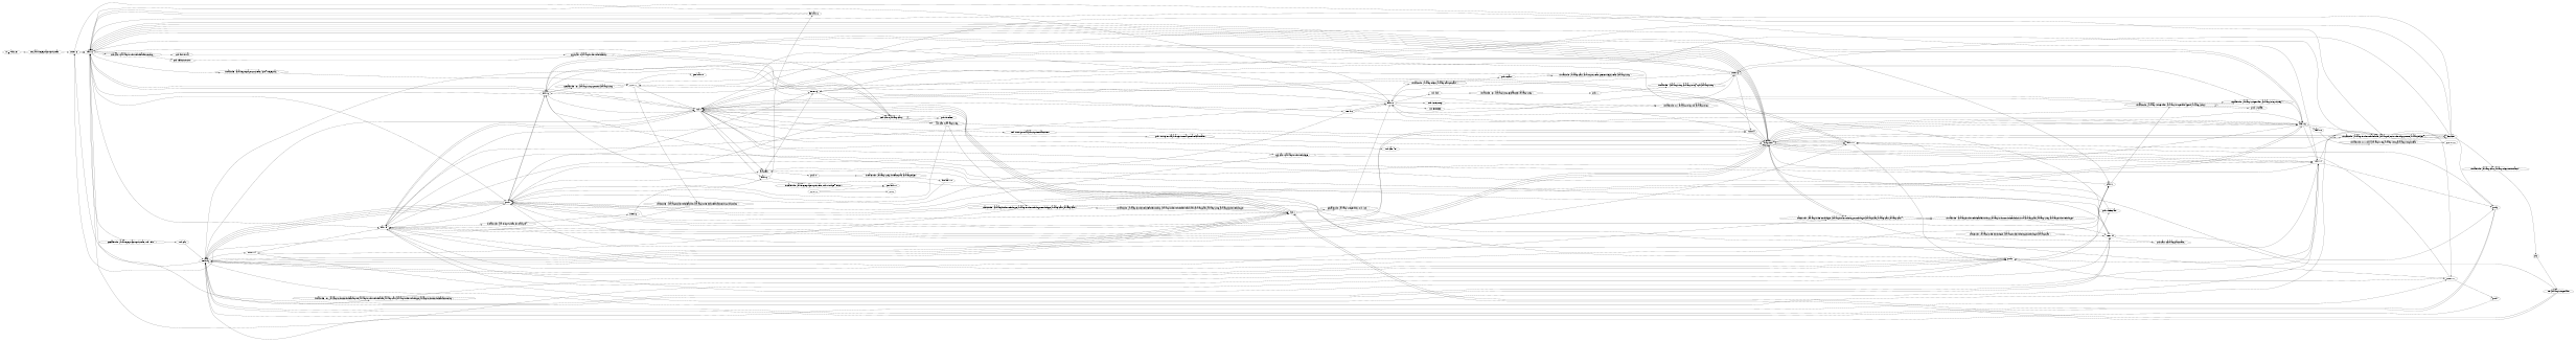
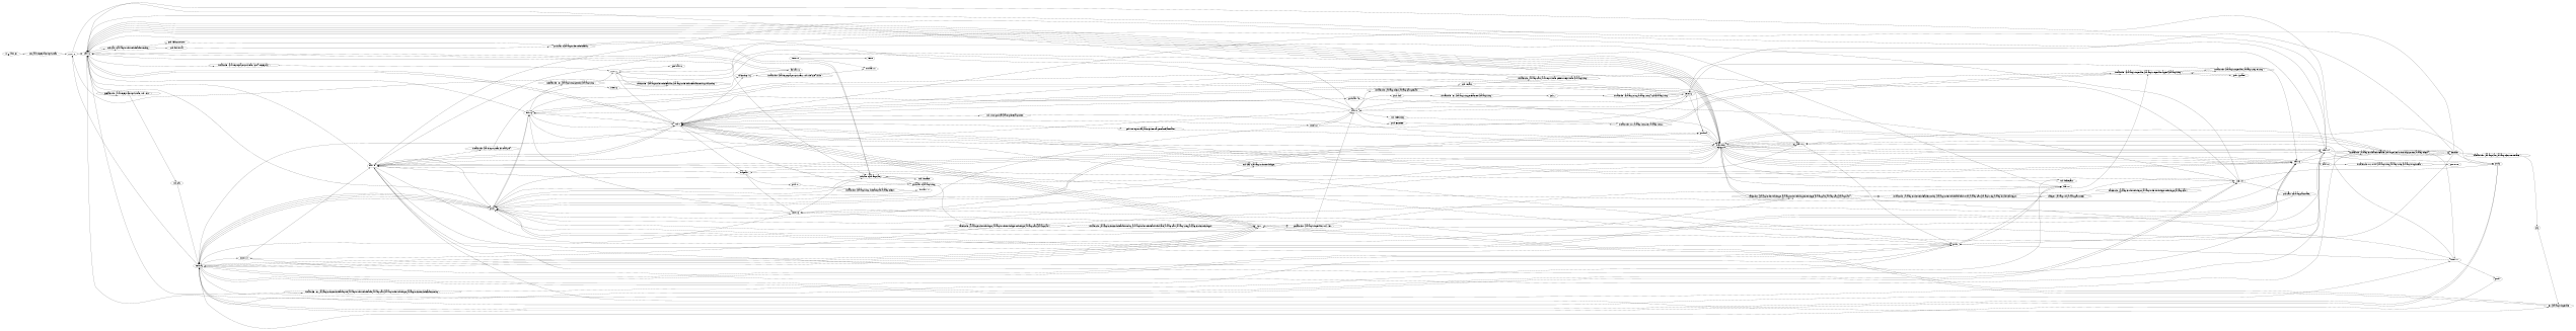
  digraph {
    rankdir=LR
    "r0 := @this: m1"
    "new java.io.ByteArrayOutputStream"
    "store.r r2"
    "load.r r2"
    "load.r r0"
    "specialinvoke <java.io.ByteArrayOutputStream: void <init>()>"
    "load.r r9"
    "virtualinvoke <java.io.ByteArrayOutputStream: byte[] toByteArray()>"
    "push class \"Ljava/lang/Class;\""
    "push 1"
    "arraywrite.r"
    "virtualinvoke <java.lang.invoke.MethodHandle: java.lang.Object invokeWithArguments(java.lang.Object[])>"
    "push class \"Ljava/lang/invoke/MethodHandles$Lookup;\""
    "push 2"
    "virtualinvoke <m1: java.lang.invoke.MethodHandle gMH(java.lang.invoke.MethodHandle,java.lang.Class,java.lang.invoke.MethodType,java.lang.invoke.MethodHandles$Lookup)>"
    "load.r r6"
    "virtualinvoke <java.lang.Object: java.lang.Class getClass()>"
    "push \"SRESULLA\""
    "push \"ELIFORP\""
    "push \"link\""
    "push 8192"
    "push 0"
    "load.r r1"
    "virtualinvoke <java.io.InputStream: int read(byte[])>"
    "staticinvoke <java.lang.invoke.MethodType: java.lang.invoke.MethodType methodType(java.lang.Class,java.lang.Class,java.lang.Class[])>"
    "load.r r5"
    "load.r r14"
    "new java.lang.StringBuilder"
    newarray
-   "load.i r6"
+   "load.i r6" [label="publicLookup.i r6"]
    "push class \"Ljava/lang/String;\""
    "push \"sun.org.mozilla.javascript.internal.Context\""
    "push \"sun.org.mozilla.javascript.internal.GeneratedClassLoader\""
    "push class \"Ljava/lang/invoke/MethodType;\""
    "load.r r11"
    "push class \"[B\""
    "store.b r2"
    "arrayread.r"
    "store.r r1"
    "push \"forName\""
    "push null"
    "store.r r5"
    "store.r r11"
    checkcast
    "push \"findConstructor\""
    "push \"findVirtual\""
    "push \"defineClass\""
    "store.r r9"
    "dup1.r"
    "store.r r14"
    "push 3"
    "push class \"Ljava/lang/ClassLoader;\""
    "specialinvoke <java.lang.StringBuilder: void <init>()>"
    "push 4"
    "specialinvoke <m1: java.lang.String _get__env(java.lang.String)>"
    "staticinvoke <java.lang.invoke.MethodType: java.lang.invoke.MethodType methodType(java.lang.Class,java.lang.Class)>"
    "push \"B.class\""
    "virtualinvoke <m1: java.lang.String rver(java.lang.String)>"
    "virtualinvoke <m1: java.lang.String getParameter(java.lang.String)>"
    "virtualinvoke <java.lang.Class: java.io.InputStream getResourceAsStream(java.lang.String)>"
    "staticinvoke <java.lang.invoke.MethodHandles: java.lang.invoke.MethodHandles$Lookup publicLookup()>"
    "goto load.r r0"
    "virtualinvoke <java.lang.StringBuilder: java.lang.StringBuilder append(java.lang.String)>"
    "virtualinvoke <java.lang.StringBuilder: java.lang.String toString()>"
    "push \"\\jupdate.\""
    "store.i r6"
    "virtualinvoke <java.lang.invoke.MethodHandles$Lookup: java.lang.invoke.MethodHandle findVirtual(java.lang.Class,java.lang.String,java.lang.invoke.MethodType)>"
    "load.b r2"
    "ifle load.r r2"
    "virtualinvoke <java.io.ByteArrayOutputStream: void write(byte[],int,int)>"
    "goto load.r r1"
    "store.r r6"
    "push \"0\""
    "store.r r0"
    return
    "virtualinvoke <java.lang.invoke.MethodHandles$Lookup: java.lang.invoke.MethodHandle findStatic(java.lang.Class,java.lang.String,java.lang.invoke.MethodType)>"
    "virtualinvoke <java.lang.Class: java.lang.Object newInstance()>"
    pop
    "push class \"Ljava/lang/invoke/MethodHandle;\""
+   "staticget <java.lang.Void: java.lang.Class TYPE>"
    "staticinvoke <java.lang.invoke.MethodType: java.lang.invoke.MethodType methodType(java.lang.Class)>"
    "virtualinvoke <m1: void dl(java.lang.String,java.lang.String,java.lang.String,boolean)>"
    "push \";\""
    "virtualinvoke <java.lang.String: java.lang.String[] split(java.lang.String)>"
    "virtualinvoke <java.lang.String: boolean equals(java.lang.Object)>"
    "ifne load.r r0"
    "goto return"
    "r0 := @this: m1" -> "new java.io.ByteArrayOutputStream"
    "new java.io.ByteArrayOutputStream" -> "store.r r2"
    "store.r r2" -> "load.r r2"
    "store.r r2" -> "load.r r2"
    "store.r r2" -> "load.r r0"
    "load.r r2" -> "specialinvoke <java.io.ByteArrayOutputStream: void <init>()>"
    "load.r r2" -> "load.r r9"
    "load.r r2" -> "virtualinvoke <java.io.ByteArrayOutputStream: byte[] toByteArray()>"
    "load.r r2" -> "push class \"Ljava/lang/Class;\""
    "load.r r2" -> "push 1"
    "load.r r2" -> "arraywrite.r"
    "load.r r2" -> "arraywrite.r"
    "load.r r2" -> "virtualinvoke <java.lang.invoke.MethodHandle: java.lang.Object invokeWithArguments(java.lang.Object[])>"
    "load.r r2" -> "push class \"Ljava/lang/invoke/MethodHandles$Lookup;\""
    "load.r r2" -> "push class \"Ljava/lang/invoke/MethodHandles$Lookup;\""
    "load.r r2" -> "push 2"
    "load.r r2" -> "virtualinvoke <m1: java.lang.invoke.MethodHandle gMH(java.lang.invoke.MethodHandle,java.lang.Class,java.lang.invoke.MethodType,java.lang.invoke.MethodHandles$Lookup)>"
    "load.r r0" -> "load.r r2"
    "load.r r0" -> "load.r r9"
    "load.r r0" -> "load.r r6"
    "load.r r0" -> "virtualinvoke <java.lang.Object: java.lang.Class getClass()>"
    "load.r r0" -> "push \"SRESULLA\""
    "load.r r0" -> "push \"ELIFORP\""
    "load.r r0" -> "push \"link\""
    "specialinvoke <java.io.ByteArrayOutputStream: void <init>()>" -> "push 8192"
    "load.r r9" -> "push 1"
    "load.r r9" -> "arraywrite.r"
    "load.r r9" -> "push 0"
    "load.r r9" -> "push 0"
    "load.r r9" -> "load.r r1"
    "load.r r9" -> "virtualinvoke <java.io.InputStream: int read(byte[])>"
    "load.r r9" -> "staticinvoke <java.lang.invoke.MethodType: java.lang.invoke.MethodType methodType(java.lang.Class,java.lang.Class,java.lang.Class[])>"
    "load.r r9" -> "load.r r5"
    "load.r r9" -> "load.r r14"
    "load.r r9" -> "new java.lang.StringBuilder"
    "virtualinvoke <java.io.ByteArrayOutputStream: byte[] toByteArray()>" -> "store.r r1"
    "push class \"Ljava/lang/Class;\"" -> "load.r r9"
    "push class \"Ljava/lang/Class;\"" -> "push 1"
    "push class \"Ljava/lang/Class;\"" -> "push class \"Ljava/lang/String;\""
    "push class \"Ljava/lang/Class;\"" -> "push class \"Ljava/lang/String;\""
    "push class \"Ljava/lang/Class;\"" -> "push \"forName\""
    "push 1" -> "load.r r6"
    "push 1" -> "load.r r5"
    "push 1" -> newarray
    "push 1" -> newarray
    "push 1" -> newarray
    "push 1" -> newarray
    "push 1" -> "push class \"Ljava/lang/invoke/MethodType;\""
    "push 1" -> "arrayread.r"
    "push 1" -> "push null"
    "push 1" -> "push null"
    "arraywrite.r" -> "load.r r2"
    "arraywrite.r" -> "load.r r2"
    "arraywrite.r" -> "load.r r2"
    "arraywrite.r" -> "load.r r2"
    "arraywrite.r" -> "load.r r9"
    "arraywrite.r" -> "load.r r9"
    "arraywrite.r" -> "virtualinvoke <java.lang.invoke.MethodHandle: java.lang.Object invokeWithArguments(java.lang.Object[])>"
    "arraywrite.r" -> "virtualinvoke <java.lang.invoke.MethodHandle: java.lang.Object invokeWithArguments(java.lang.Object[])>"
    "arraywrite.r" -> "staticinvoke <java.lang.invoke.MethodType: java.lang.invoke.MethodType methodType(java.lang.Class,java.lang.Class,java.lang.Class[])>"
    "arraywrite.r" -> "staticinvoke <java.lang.invoke.MethodType: java.lang.invoke.MethodType methodType(java.lang.Class,java.lang.Class,java.lang.Class[])>"
    "arraywrite.r" -> "load.r r5"
    "arraywrite.r" -> "load.r r5"
    "arraywrite.r" -> "load.r r14"
    "arraywrite.r" -> "load.r r14"
    "arraywrite.r" -> "load.r r14"
    "arraywrite.r" -> "load.r r11"
    "arraywrite.r" -> "load.r r11"
    "arraywrite.r" -> "load.r r11"
    "virtualinvoke <java.lang.invoke.MethodHandle: java.lang.Object invokeWithArguments(java.lang.Object[])>" -> "store.r r5"
    "virtualinvoke <java.lang.invoke.MethodHandle: java.lang.Object invokeWithArguments(java.lang.Object[])>" -> "store.r r11"
    "virtualinvoke <java.lang.invoke.MethodHandle: java.lang.Object invokeWithArguments(java.lang.Object[])>" -> checkcast
    "virtualinvoke <java.lang.invoke.MethodHandle: java.lang.Object invokeWithArguments(java.lang.Object[])>" -> checkcast
    "virtualinvoke <java.lang.invoke.MethodHandle: java.lang.Object invokeWithArguments(java.lang.Object[])>" -> checkcast
    "virtualinvoke <java.lang.invoke.MethodHandle: java.lang.Object invokeWithArguments(java.lang.Object[])>" -> checkcast
    "virtualinvoke <java.lang.invoke.MethodHandle: java.lang.Object invokeWithArguments(java.lang.Object[])>" -> checkcast
    "push class \"Ljava/lang/invoke/MethodHandles$Lookup;\"" -> "push \"findConstructor\""
    "push class \"Ljava/lang/invoke/MethodHandles$Lookup;\"" -> "push \"findVirtual\""
    "push 2" -> "load.r r9"
    "push 2" -> "load.r r1"
    "push 2" -> newarray
    "push 2" -> newarray
    "push 2" -> "arrayread.r"
    "push 2" -> "push \"defineClass\""
    "virtualinvoke <m1: java.lang.invoke.MethodHandle gMH(java.lang.invoke.MethodHandle,java.lang.Class,java.lang.invoke.MethodType,java.lang.invoke.MethodHandles$Lookup)>" -> "push 2"
    "load.r r6" -> "load.r r2"
    "load.r r6" -> "push 1"
    "load.r r6" -> "arraywrite.r"
    "load.r r6" -> "push 2"
    "load.r r6" -> "push 0"
    "load.r r6" -> "specialinvoke <m1: java.lang.String _get__env(java.lang.String)>"
    "virtualinvoke <java.lang.Object: java.lang.Class getClass()>" -> "push \"B.class\""
    "push \"SRESULLA\"" -> "virtualinvoke <m1: java.lang.String rver(java.lang.String)>"
    "push \"ELIFORP\"" -> "virtualinvoke <m1: java.lang.String rver(java.lang.String)>"
    "push \"link\"" -> "virtualinvoke <m1: java.lang.String getParameter(java.lang.String)>"
    "push 8192" -> newarray
    "push 0" -> "load.r r2"
    "push 0" -> "load.r r2"
    "push 0" -> "load.r r5"
    "push 0" -> newarray
    "push 0" -> "load.i r6"
    "push 0" -> "push class \"Ljava/lang/String;\""
    "push 0" -> "push \"sun.org.mozilla.javascript.internal.Context\""
    "push 0" -> "push \"sun.org.mozilla.javascript.internal.GeneratedClassLoader\""
    "push 0" -> "push class \"Ljava/lang/invoke/MethodType;\""
    "push 0" -> "load.r r11"
    "push 0" -> "push class \"[B\""
    "push 0" -> "store.b r2"
    "push 0" -> "arrayread.r"
    "load.r r1" -> "arraywrite.r"
    "load.r r1" -> "virtualinvoke <java.lang.StringBuilder: java.lang.StringBuilder append(java.lang.String)>"
    "virtualinvoke <java.io.InputStream: int read(byte[])>" -> "store.i r6"
    "staticinvoke <java.lang.invoke.MethodType: java.lang.invoke.MethodType methodType(java.lang.Class,java.lang.Class,java.lang.Class[])>" -> "store.r r11"
    "staticinvoke <java.lang.invoke.MethodType: java.lang.invoke.MethodType methodType(java.lang.Class,java.lang.Class,java.lang.Class[])>" -> "virtualinvoke <java.lang.invoke.MethodHandles$Lookup: java.lang.invoke.MethodHandle findVirtual(java.lang.Class,java.lang.String,java.lang.invoke.MethodType)>"
    "staticinvoke <java.lang.invoke.MethodType: java.lang.invoke.MethodType methodType(java.lang.Class,java.lang.Class,java.lang.Class[])>" -> "virtualinvoke <java.lang.invoke.MethodHandles$Lookup: java.lang.invoke.MethodHandle findVirtual(java.lang.Class,java.lang.String,java.lang.invoke.MethodType)>"
    "load.r r5" -> "push 1"
    "load.r r5" -> "arraywrite.r"
    "load.r r5" -> "arraywrite.r"
    "load.r r5" -> "virtualinvoke <java.lang.invoke.MethodHandle: java.lang.Object invokeWithArguments(java.lang.Object[])>"
    "load.r r5" -> "push 0"
    "load.r r5" -> "load.r r14"
    "load.r r5" -> "load.b r2"
    "load.r r14" -> "load.r r2"
    "load.r r14" -> "push 1"
    "load.r r14" -> "virtualinvoke <java.lang.invoke.MethodHandle: java.lang.Object invokeWithArguments(java.lang.Object[])>"
    "load.r r14" -> "push 2"
    "load.r r14" -> "push 0"
    "load.r r14" -> "push 3"
    "new java.lang.StringBuilder" -> "dup1.r"
    "new java.lang.StringBuilder" -> "dup1.r"
    newarray -> "store.r r2"
    newarray -> "virtualinvoke <java.lang.invoke.MethodHandle: java.lang.Object invokeWithArguments(java.lang.Object[])>"
    newarray -> "store.r r5"
    newarray -> "store.r r11"
    newarray -> "store.r r9"
    newarray -> "store.r r9"
    newarray -> "dup1.r"
    newarray -> "dup1.r"
    newarray -> "dup1.r"
    newarray -> "dup1.r"
    newarray -> "store.r r14"
    "load.i r6" -> "ifle load.r r2"
    "load.i r6" -> "virtualinvoke <java.io.ByteArrayOutputStream: void write(byte[],int,int)>"
    "push class \"Ljava/lang/String;\"" -> "push 1"
    "push class \"Ljava/lang/String;\"" -> "arraywrite.r"
    "push class \"Ljava/lang/String;\"" -> "staticinvoke <java.lang.invoke.MethodType: java.lang.invoke.MethodType methodType(java.lang.Class,java.lang.Class)>"
    "push \"sun.org.mozilla.javascript.internal.Context\"" -> "arraywrite.r"
    "push \"sun.org.mozilla.javascript.internal.GeneratedClassLoader\"" -> "arraywrite.r"
    "push class \"Ljava/lang/invoke/MethodType;\"" -> "arraywrite.r"
    "push class \"Ljava/lang/invoke/MethodType;\"" -> "arraywrite.r"
    "load.r r11" -> "push 1"
    "load.r r11" -> "arraywrite.r"
    "load.r r11" -> "arraywrite.r"
    "load.r r11" -> "virtualinvoke <java.lang.invoke.MethodHandle: java.lang.Object invokeWithArguments(java.lang.Object[])>"
    "load.r r11" -> "push 2"
    "load.r r11" -> "push 0"
    "push class \"[B\"" -> "arraywrite.r"
    "store.b r2" -> "load.r r0"
    "store.b r2" -> "load.r r0"
    "store.b r2" -> "push 1"
    "store.b r2" -> "store.r r6"
    "arrayread.r" -> "store.r r5"
    "arrayread.r" -> "store.r r9"
    "arrayread.r" -> "push \"0\""
    "store.r r1" -> "push 0"
    "store.r r1" -> "load.r r1"
    "store.r r1" -> "staticinvoke <java.lang.invoke.MethodHandles: java.lang.invoke.MethodHandles$Lookup publicLookup()>"
    "store.r r1" -> "goto load.r r0"
    "push \"forName\"" -> "push class \"Ljava/lang/Class;\""
    "push null" -> "arraywrite.r"
    "push null" -> "arraywrite.r"
    "push null" -> "store.r r1"
    "store.r r5" -> "push class \"Ljava/lang/Class;\""
    "store.r r5" -> "push 1"
    "store.r r5" -> "load.r r6"
    "store.r r5" -> "load.r r5"
    "store.r r11" -> "push 2"
    "store.r r11" -> "load.r r11"
    "store.r r11" -> "push 4"
    checkcast -> "push 0"
    checkcast -> "store.r r5"
    checkcast -> "push 3"
    checkcast -> "store.r r6"
    checkcast -> "virtualinvoke <java.lang.Class: java.lang.Object newInstance()>"
    "push \"findConstructor\"" -> "push class \"Ljava/lang/invoke/MethodHandle;\""
    "push \"findVirtual\"" -> "push class \"Ljava/lang/invoke/MethodHandle;\""
    "push \"defineClass\"" -> "arraywrite.r"
    "store.r r9" -> "load.r r0"
    "store.r r9" -> "load.r r9"
    "store.r r9" -> "load.r r6"
    "store.r r9" -> "push 3"
    "store.r r9" -> "push class \"Ljava/lang/ClassLoader;\""
    "dup1.r" -> "push 1"
    "dup1.r" -> "push 0"
    "dup1.r" -> "push 0"
    "dup1.r" -> "push 0"
    "dup1.r" -> "push 0"
    "dup1.r" -> "specialinvoke <java.lang.StringBuilder: void <init>()>"
    "dup1.r" -> "specialinvoke <java.lang.StringBuilder: void <init>()>"
    "store.r r14" -> "load.r r9"
    "store.r r14" -> "load.r r14"
    "push 3" -> newarray
    "push 3" -> newarray
    "push 3" -> "load.r r11"
    "push class \"Ljava/lang/ClassLoader;\"" -> "staticinvoke <java.lang.invoke.MethodType: java.lang.invoke.MethodType methodType(java.lang.Class,java.lang.Class)>"
    "specialinvoke <java.lang.StringBuilder: void <init>()>" -> "load.r r0"
    "specialinvoke <java.lang.StringBuilder: void <init>()>" -> "load.r r1"
    "push 4" -> newarray
    "specialinvoke <m1: java.lang.String _get__env(java.lang.String)>" -> "store.r r1"
    "staticinvoke <java.lang.invoke.MethodType: java.lang.invoke.MethodType methodType(java.lang.Class,java.lang.Class)>" -> "store.r r14"
    "staticinvoke <java.lang.invoke.MethodType: java.lang.invoke.MethodType methodType(java.lang.Class,java.lang.Class)>" -> "virtualinvoke <java.lang.invoke.MethodHandles$Lookup: java.lang.invoke.MethodHandle findStatic(java.lang.Class,java.lang.String,java.lang.invoke.MethodType)>"
    "push \"B.class\"" -> "virtualinvoke <java.lang.Class: java.io.InputStream getResourceAsStream(java.lang.String)>"
    "virtualinvoke <m1: java.lang.String rver(java.lang.String)>" -> "virtualinvoke <java.lang.StringBuilder: java.lang.StringBuilder append(java.lang.String)>"
    "virtualinvoke <m1: java.lang.String rver(java.lang.String)>" -> "virtualinvoke <java.lang.StringBuilder: java.lang.StringBuilder append(java.lang.String)>"
    "virtualinvoke <m1: java.lang.String getParameter(java.lang.String)>" -> "push \";\""
    "virtualinvoke <java.lang.Class: java.io.InputStream getResourceAsStream(java.lang.String)>" -> "store.r r1"
    "staticinvoke <java.lang.invoke.MethodHandles: java.lang.invoke.MethodHandles$Lookup publicLookup()>" -> "store.r r2"
    "virtualinvoke <java.lang.StringBuilder: java.lang.StringBuilder append(java.lang.String)>" -> "load.r r0"
    "virtualinvoke <java.lang.StringBuilder: java.lang.StringBuilder append(java.lang.String)>" -> "virtualinvoke <java.lang.StringBuilder: java.lang.String toString()>"
    "virtualinvoke <java.lang.StringBuilder: java.lang.StringBuilder append(java.lang.String)>" -> "virtualinvoke <java.lang.StringBuilder: java.lang.String toString()>"
    "virtualinvoke <java.lang.StringBuilder: java.lang.StringBuilder append(java.lang.String)>" -> "push \"\\jupdate.\""
    "virtualinvoke <java.lang.StringBuilder: java.lang.String toString()>" -> "load.r r5"
    "virtualinvoke <java.lang.StringBuilder: java.lang.String toString()>" -> "store.r r6"
    "push \"\\jupdate.\"" -> "virtualinvoke <java.lang.StringBuilder: java.lang.StringBuilder append(java.lang.String)>"
    "store.i r6" -> "load.i r6"
    "virtualinvoke <java.lang.invoke.MethodHandles$Lookup: java.lang.invoke.MethodHandle findVirtual(java.lang.Class,java.lang.String,java.lang.invoke.MethodType)>" -> "store.r r9"
+   "virtualinvoke <java.lang.invoke.MethodHandles$Lookup: java.lang.invoke.MethodHandle findVirtual(java.lang.Class,java.lang.String,java.lang.invoke.MethodType)>" -> "staticget <java.lang.Void: java.lang.Class TYPE>"
    "load.b r2" -> "virtualinvoke <m1: void dl(java.lang.String,java.lang.String,java.lang.String,boolean)>"
    "ifle load.r r2" -> "load.r r2"
    "ifle load.r r2" -> "load.r r2"
    "virtualinvoke <java.io.ByteArrayOutputStream: void write(byte[],int,int)>" -> "goto load.r r1"
    "store.r r6" -> "load.r r0"
    "store.r r6" -> "load.r r6"
    "store.r r6" -> "load.r r6"
    "store.r r6" -> "push null"
    "push \"0\"" -> "virtualinvoke <java.lang.String: boolean equals(java.lang.Object)>"
    "store.r r0" -> "goto load.r r1"
    "store.r r0" -> return
    "virtualinvoke <java.lang.invoke.MethodHandles$Lookup: java.lang.invoke.MethodHandle findStatic(java.lang.Class,java.lang.String,java.lang.invoke.MethodType)>" -> "dup1.r"
    "virtualinvoke <java.lang.Class: java.lang.Object newInstance()>" -> pop
    pop -> "new java.lang.StringBuilder"
    "push class \"Ljava/lang/invoke/MethodHandle;\"" -> "push class \"Ljava/lang/Class;\""
    "push class \"Ljava/lang/invoke/MethodHandle;\"" -> "push class \"Ljava/lang/Class;\""
+   "staticget <java.lang.Void: java.lang.Class TYPE>" -> "staticinvoke <java.lang.invoke.MethodType: java.lang.invoke.MethodType methodType(java.lang.Class)>"
    "staticinvoke <java.lang.invoke.MethodType: java.lang.invoke.MethodType methodType(java.lang.Class)>" -> "store.r r9"
    "virtualinvoke <m1: void dl(java.lang.String,java.lang.String,java.lang.String,boolean)>" -> "goto return"
    "push \";\"" -> "virtualinvoke <java.lang.String: java.lang.String[] split(java.lang.String)>"
    "virtualinvoke <java.lang.String: java.lang.String[] split(java.lang.String)>" -> "store.r r6"
    "virtualinvoke <java.lang.String: boolean equals(java.lang.Object)>" -> "ifne load.r r0"
    "ifne load.r r0" -> "push 1"
  }
